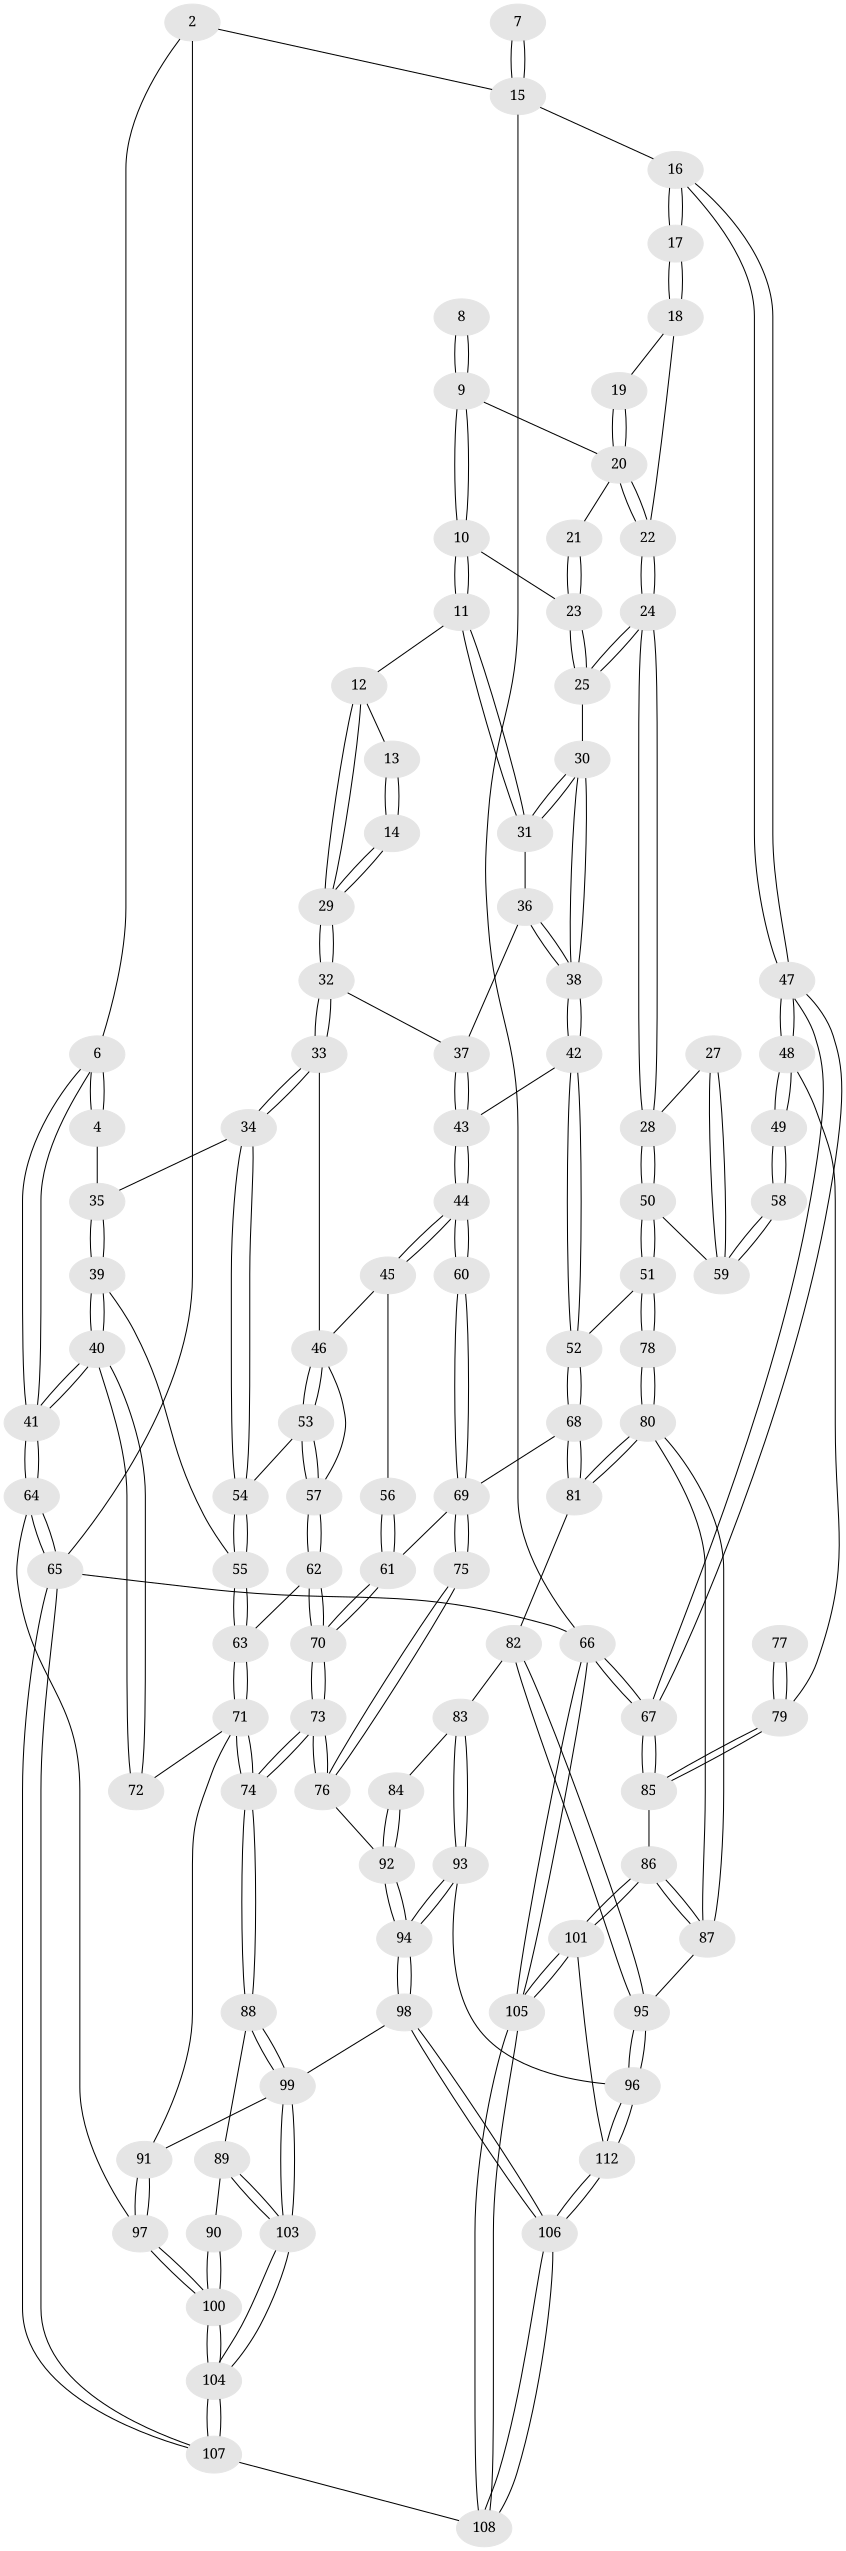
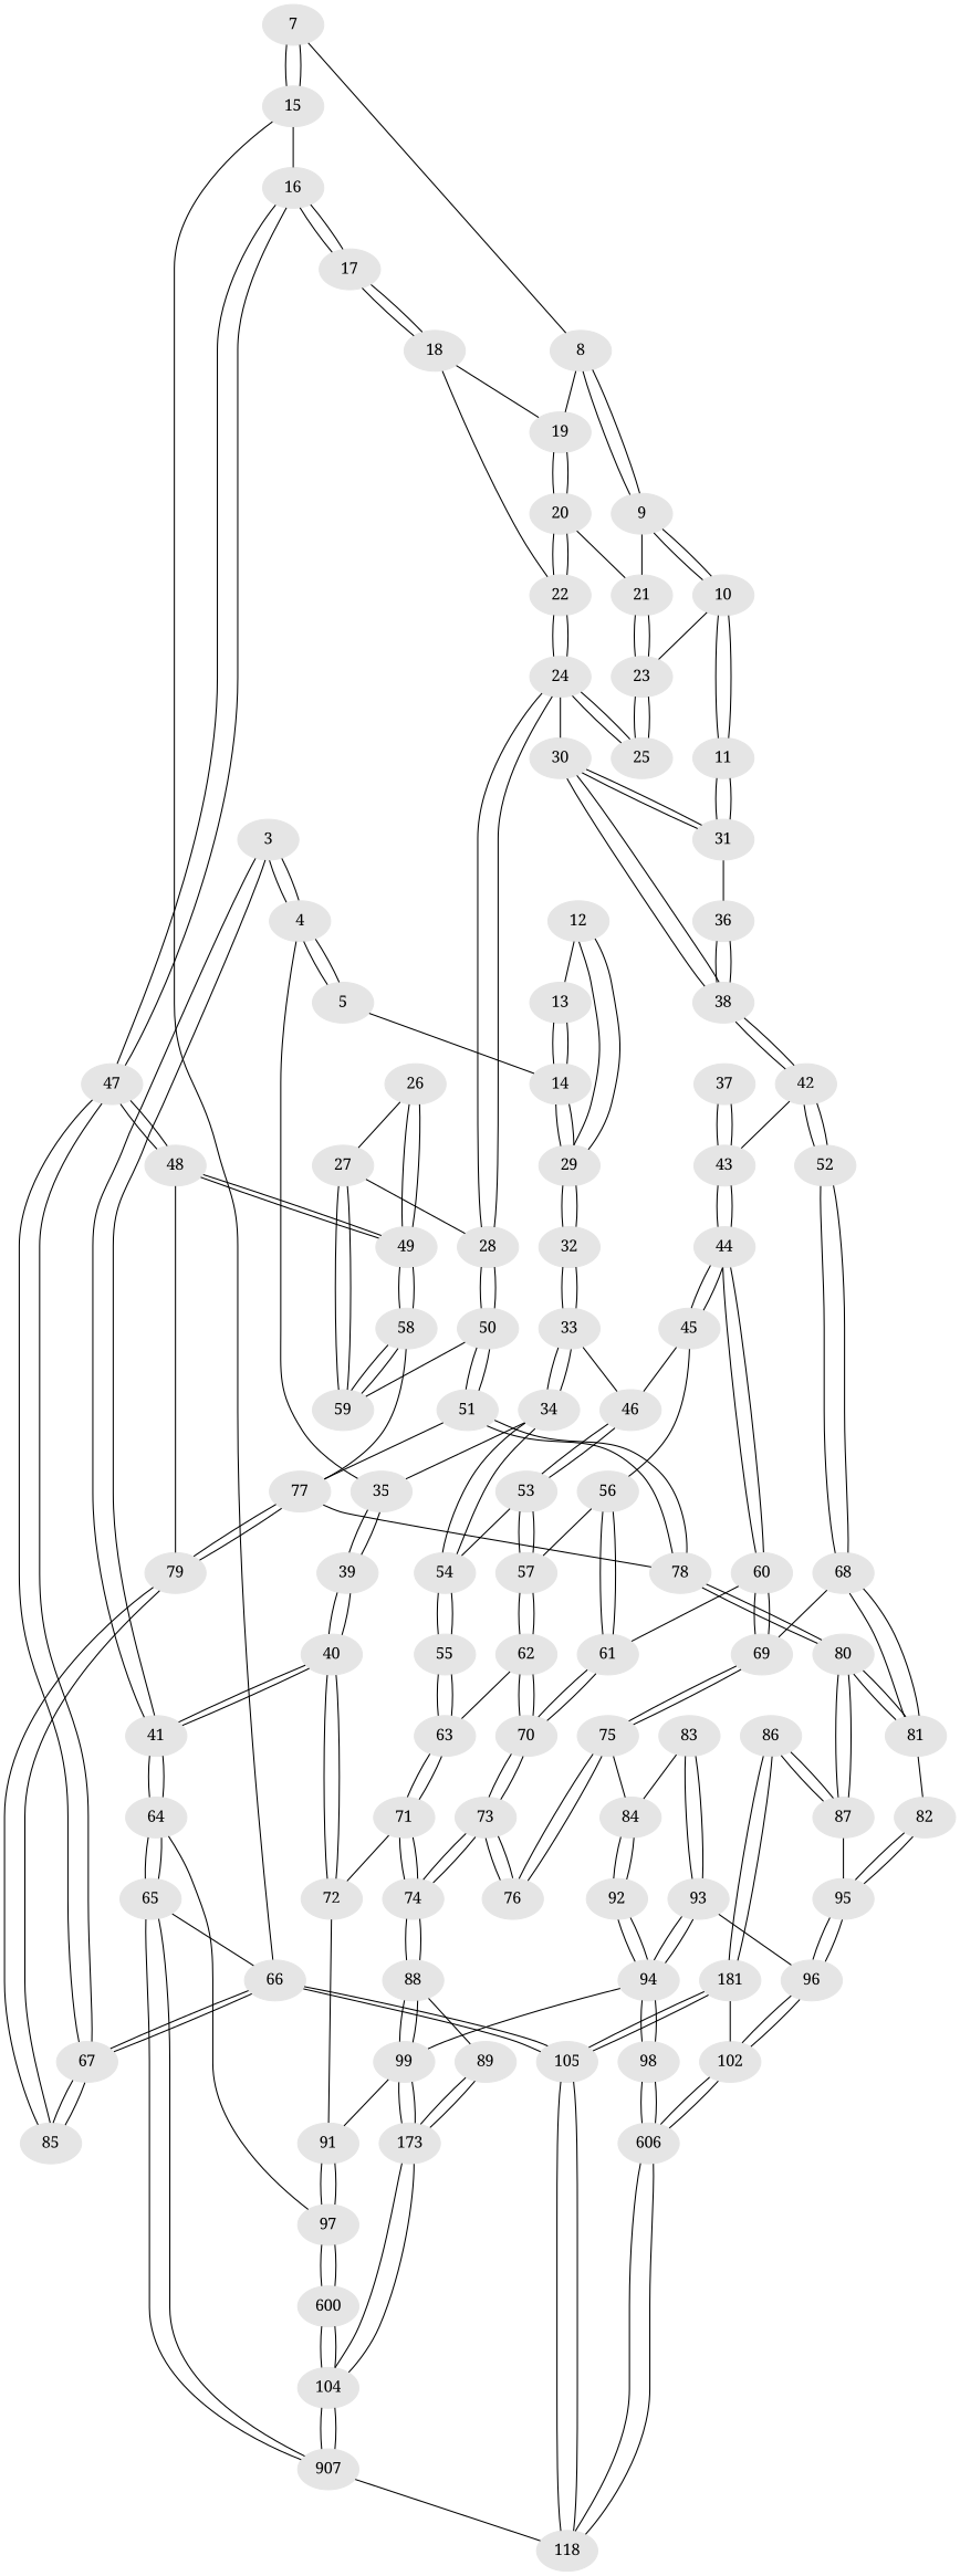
  graph {
    fontname="Noto Serif"
    node [color=gray90 fontname="Noto Serif" style=filled]
    edge [fontname="Noto Serif"]
-   2
-   3 [label=6]
+   3
    15
    65
    7
    8
    4
    41
    16
    66
-   107
+   107 [label=907]
+   5
    35
    64
    14
    39
    29
    13
    9
    19
    10
    21
    20
    11
    23
    12
    31
    25
    36
    32
    17
    47
    67
    105
    18
    48
    22
+   26
    27
    49
    24
    28
    30
    50
    38
    59
    58
    51
    33
    37
    42
    34
    46
    43
    54
    53
    55
    40
    44
    52
    72
    63
    91
    97
    68
    45
    60
    56
    61
    69
    57
    79
    85
    77
    78
    80
    81
    62
    71
    70
    75
    73
    74
-   100
-   108
+   100 [label=600]
+   108 [label=118]
    86
    82
    76
    84
    88
    92
    89
    99
    94
    87
    95
    83
    93
    96
-   101
-   102 [label=112]
-   90
-   103
+   101 [label=181]
+   102
+   103 [label=173]
    104
    98
-   106
-   2 -- 3
-   2 -- 15
-   2 -- 65
+   106 [label=606]
    3 -- 4
    3 -- 4
    3 -- 41
    3 -- 41
    15 -- 16
    15 -- 66
    65 -- 66
    65 -- 107
    65 -- 107
    7 -- 15
    7 -- 15
+   7 -- 8
    8 -- 9
    8 -- 9
+   8 -- 19
+   4 -- 5
+   4 -- 5
    4 -- 35
    41 -- 64
    41 -- 64
    16 -- 17
    16 -- 17
    16 -- 47
    16 -- 47
    66 -- 67
    66 -- 67
    66 -- 105
    66 -- 105
    107 -- 108
+   5 -- 14
    35 -- 39
    35 -- 39
    64 -- 65
    64 -- 65
    64 -- 97
    14 -- 29
    14 -- 29
-   39 -- 55
    39 -- 40
    39 -- 40
    29 -- 32
    29 -- 32
    13 -- 14
    13 -- 14
    9 -- 10
    9 -- 10
-   9 -- 20
+   9 -- 21
    19 -- 20
    19 -- 20
    10 -- 11
    10 -- 11
    10 -- 23
    21 -- 23
    21 -- 23
    20 -- 21
    20 -- 22
    20 -- 22
-   11 -- 12
    11 -- 31
    11 -- 31
    23 -- 25
    23 -- 25
    12 -- 29
    12 -- 29
    12 -- 13
    31 -- 36
-   25 -- 30
+   24 -- 30
    36 -- 38
    36 -- 38
-   36 -- 37
    32 -- 33
    32 -- 33
-   32 -- 37
    17 -- 18
    17 -- 18
    47 -- 67
    47 -- 67
    47 -- 48
    47 -- 48
    67 -- 85
    67 -- 85
    105 -- 108
    105 -- 108
    18 -- 19
    18 -- 22
    48 -- 49
    48 -- 49
    48 -- 79
    22 -- 24
    22 -- 24
+   26 -- 27
+   26 -- 49
+   26 -- 49
    27 -- 28
    27 -- 59
    27 -- 59
    49 -- 58
    49 -- 58
    24 -- 25
    24 -- 25
    24 -- 28
    24 -- 28
    28 -- 50
    28 -- 50
    30 -- 31
    30 -- 31
    30 -- 38
    30 -- 38
    50 -- 59
    50 -- 51
    50 -- 51
    38 -- 42
    38 -- 42
    58 -- 59
    58 -- 59
-   51 -- 52
+   58 -- 77
+   51 -- 77
    51 -- 78
    51 -- 78
    33 -- 34
    33 -- 34
    33 -- 46
    37 -- 43
    37 -- 43
    42 -- 43
    42 -- 52
    42 -- 52
    34 -- 35
    34 -- 54
    34 -- 54
    46 -- 53
    46 -- 53
    43 -- 44
    43 -- 44
    54 -- 55
    54 -- 55
    53 -- 54
    53 -- 57
    53 -- 57
    55 -- 63
    55 -- 63
    40 -- 41
    40 -- 41
    40 -- 72
    40 -- 72
    44 -- 45
    44 -- 45
    44 -- 60
    44 -- 60
    52 -- 68
    52 -- 68
-   71 -- 91
+   72 -- 91
    63 -- 71
    63 -- 71
    91 -- 97
    91 -- 97
    97 -- 100
    97 -- 100
    68 -- 69
    68 -- 81
    68 -- 81
    45 -- 46
    45 -- 56
-   69 -- 61
+   60 -- 61
    60 -- 69
    60 -- 69
    56 -- 61
    56 -- 61
-   46 -- 57
+   56 -- 57
    61 -- 70
    61 -- 70
    69 -- 75
    69 -- 75
    57 -- 62
    57 -- 62
    79 -- 85
    79 -- 85
-   85 -- 86
    77 -- 79
    77 -- 79
+   77 -- 78
    78 -- 80
    78 -- 80
    80 -- 81
    80 -- 81
    80 -- 87
    80 -- 87
    81 -- 82
    62 -- 63
    62 -- 70
    62 -- 70
    71 -- 72
    71 -- 74
    71 -- 74
    70 -- 73
    70 -- 73
    75 -- 76
    75 -- 76
+   75 -- 84
    73 -- 74
    73 -- 74
    73 -- 76
    73 -- 76
    74 -- 88
    74 -- 88
    100 -- 104
    100 -- 104
    86 -- 87
    86 -- 87
    86 -- 101
    86 -- 101
    82 -- 95
    82 -- 95
-   82 -- 83
-   76 -- 92
    84 -- 92
    84 -- 92
    88 -- 89
    88 -- 99
    88 -- 99
    92 -- 94
    92 -- 94
-   89 -- 90
    89 -- 103
    89 -- 103
    99 -- 91
    99 -- 103
    99 -- 103
    94 -- 98
    94 -- 98
    87 -- 95
    95 -- 96
    95 -- 96
    83 -- 84
    83 -- 93
    83 -- 93
    93 -- 94
    93 -- 94
    93 -- 96
    96 -- 102
    96 -- 102
    101 -- 105
    101 -- 105
    101 -- 102
    102 -- 106
    102 -- 106
-   90 -- 100
-   90 -- 100
    103 -- 104
    103 -- 104
    104 -- 107
    104 -- 107
-   98 -- 99
+   94 -- 99
    98 -- 106
    98 -- 106
    106 -- 108
    106 -- 108
  }
